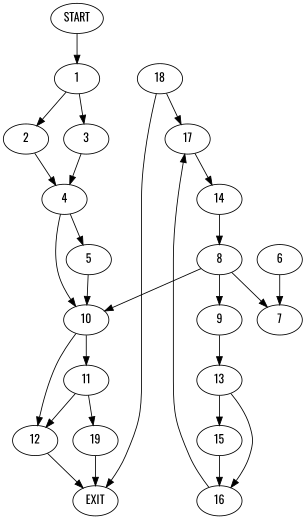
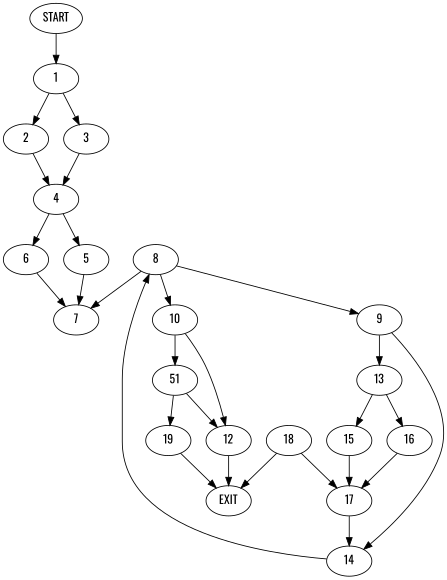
  digraph {
    fontname=Oswald
    node [fontname=Oswald]
    edge [fontname=Oswald]
    n1 [label=START]
    1
    2
    3
    n5 [label=EXIT]
    4
    5
    6
    7
    8
    9
    10
    13
    14
-   11
+   11 [label=51]
    12
    15
    16
    19
    17
    18
    n1 -> 1
    1 -> 2
    1 -> 3
    2 -> 4
    3 -> 4
    4 -> 5
-   4 -> 10
-   5 -> 10
+   4 -> 6
+   5 -> 7
    6 -> 7
    8 -> 7
    8 -> 9
    8 -> 10
    9 -> 13
+   9 -> 14
    10 -> 11
    10 -> 12
    13 -> 15
    13 -> 16
    14 -> 8
    11 -> 12
    11 -> 19
    12 -> n5
-   15 -> 16
+   15 -> 17
    16 -> 17
    19 -> n5
    17 -> 14
    18 -> n5
    18 -> 17
  }
